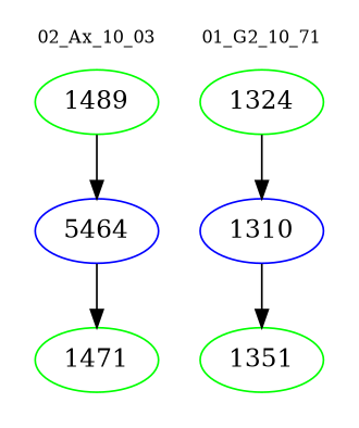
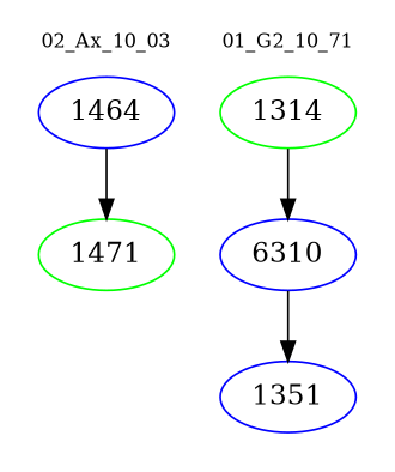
  digraph {
    node [color=green]
    edge [color=black]
-   n1 [label=1489]
-   n2 [color=blue label=5464]
+   n2 [color=blue label=1464]
    n3 [label=1471]
-   n4 [label=1324]
-   n5 [color=blue label=1310]
-   n6 [label=1351]
+   n4 [label=1314]
+   n5 [color=blue label=6310]
+   n6 [color=blue label=1351]
    subgraph cluster_1 {
      color=white
      fontsize=10
      label="02_Ax_10_03"
-     n1
      n2
      n3
    }
    subgraph cluster_2 {
      color=white
      fontsize=10
      label="01_G2_10_71"
      n4
      n5
      n6
    }
-   n1 -> n2
    n2 -> n3
    n4 -> n5
    n5 -> n6
  }
